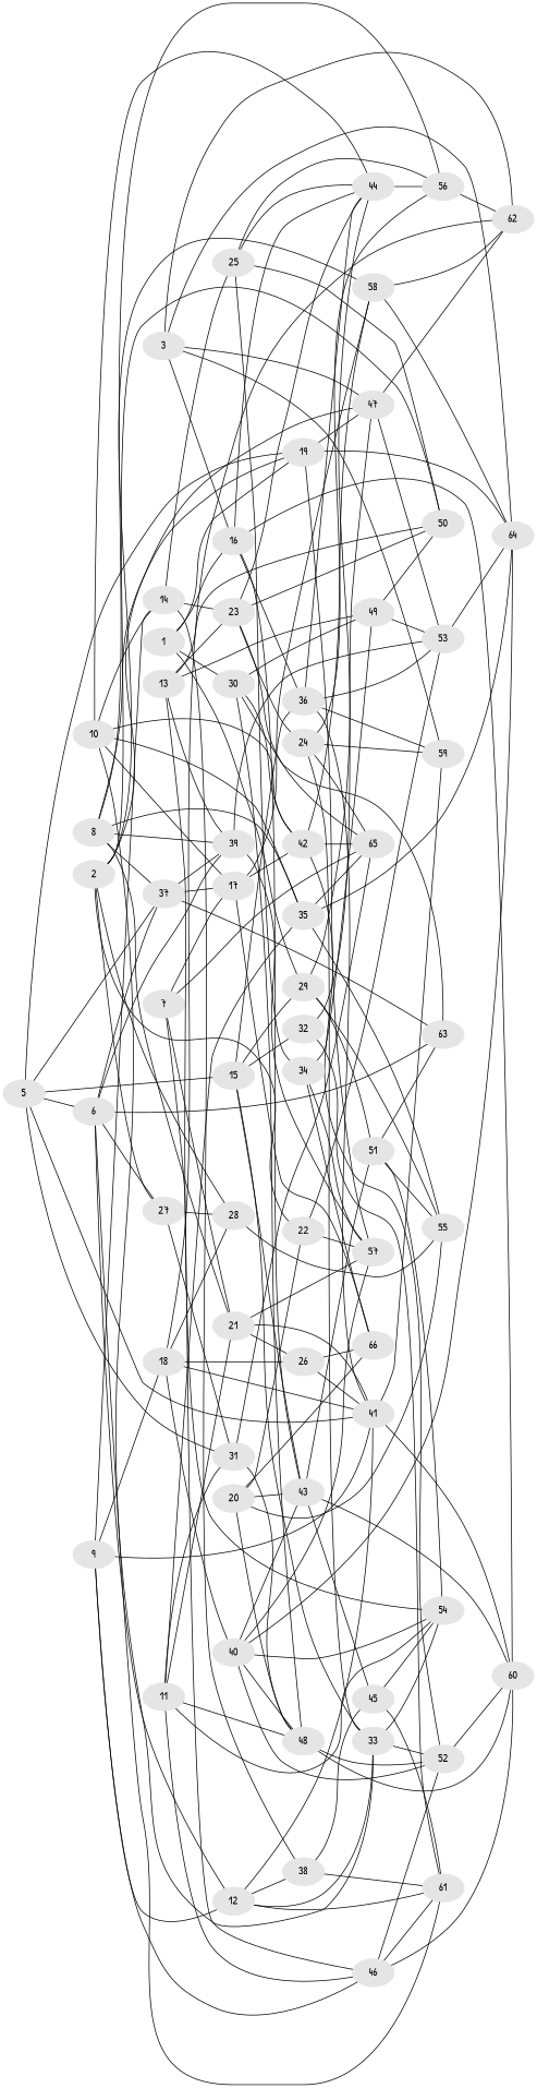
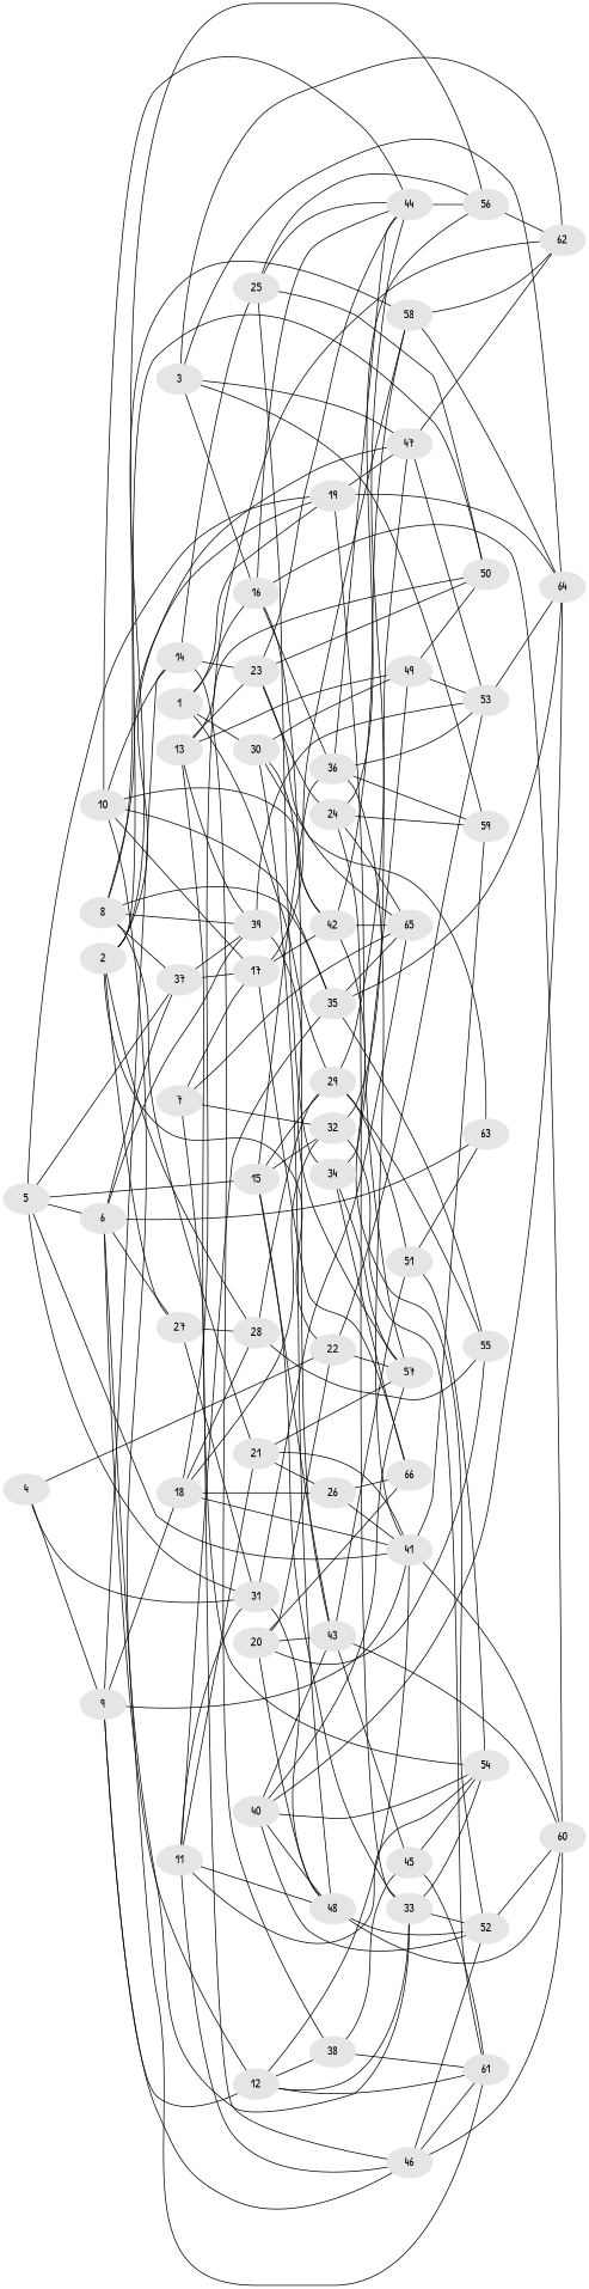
  graph {
    fontname="Patrick Hand"
    rankdir=LR
    node [color=gray90 fontname="Patrick Hand" style=filled]
    edge [fontname="Patrick Hand" weight=1.0]
    1
    16
    19
    29
    30
    44
    36
    43
    60
    47
    64
    57
    55
    51
    63
    42
    48
    49
    2
    22
    27
    28
    50
    58
    53
    31
    62
    3
    59
+   4
    9
    41
    12
    46
    14
    18
    65
    5
    6
    15
    37
    39
    61
    33
    32
    17
    38
    7
    21
    66
    26
    52
    8
    35
    56
    23
    25
    10
    54
    11
    45
    13
    24
    34
    20
    40
    1 -- 16
    1 -- 19
    1 -- 29
    1 -- 30
    16 -- 44
    16 -- 36
    16 -- 43
    16 -- 60
    19 -- 47
    19 -- 64
    19 -- 57
    29 -- 44
    29 -- 55
    29 -- 51
    30 -- 63
    30 -- 42
    30 -- 48
    30 -- 49 [weight=2.0]
    44 -- 56 [weight=2.0]
    36 -- 44
    36 -- 53
    36 -- 59
    36 -- 41
    43 -- 60
    43 -- 51
    43 -- 45
    47 -- 53
    47 -- 62
-   51 -- 55
    51 -- 63
    51 -- 54 [weight=2.0]
    42 -- 58
    42 -- 65
    42 -- 52
    48 -- 60
    48 -- 52
    49 -- 50
    49 -- 53
    2 -- 47
    2 -- 22
    2 -- 27
    2 -- 28
    2 -- 50
    2 -- 58
    22 -- 57
    22 -- 53
    27 -- 28
    27 -- 31
+   28 -- 29
    28 -- 55 [weight=2.0]
    58 -- 64
    58 -- 62
    53 -- 64
    31 -- 48
    31 -- 65
    3 -- 16
    3 -- 47
    3 -- 64
    3 -- 62 [weight=2.0]
    3 -- 59
+   4 -- 22 [weight=2.0]
+   4 -- 31
+   4 -- 9
    9 -- 41
    9 -- 12
    9 -- 46
    9 -- 14
    9 -- 18
    41 -- 60
    41 -- 59 [weight=2.0]
    12 -- 41
    12 -- 61
    12 -- 33
    12 -- 38
    46 -- 60
    46 -- 61
    46 -- 52
    14 -- 38 [weight=2.0]
    14 -- 23
    14 -- 25
    18 -- 28
    18 -- 62
    18 -- 41
-   18 -- 40
+   18 -- 32
    18 -- 26
    5 -- 19
    5 -- 31
    5 -- 41
    5 -- 6
    5 -- 15
    5 -- 37
    6 -- 63
    6 -- 27
    6 -- 12
    6 -- 37
    6 -- 39
    6 -- 61
    15 -- 29
    15 -- 36
    15 -- 43
    15 -- 33
    15 -- 32
-   37 -- 63
    37 -- 39
    37 -- 17
    39 -- 57
    39 -- 53
    33 -- 52
    33 -- 54
    32 -- 47
    32 -- 61
    17 -- 42
    17 -- 58
    17 -- 66 [weight=2.0]
    38 -- 61
    38 -- 45 [weight=2.0]
    7 -- 46
    7 -- 65
    7 -- 17
-   7 -- 21
+   7 -- 32
    21 -- 57
    21 -- 41
    21 -- 26
    26 -- 41
    26 -- 66 [weight=2.0]
    52 -- 60
    8 -- 19
    8 -- 37
    8 -- 39
    8 -- 21
    8 -- 35
    8 -- 56
    35 -- 64
    35 -- 55
    35 -- 65
    56 -- 62
    23 -- 44
    23 -- 50
    23 -- 65
    23 -- 24
    25 -- 44
    25 -- 50 [weight=2.0]
    25 -- 56
    25 -- 34
    10 -- 44
    10 -- 42
    10 -- 14
    10 -- 33
    10 -- 17
    10 -- 35
    11 -- 48
    11 -- 31
    11 -- 46
    11 -- 21
    11 -- 35
    11 -- 54
    45 -- 61
    45 -- 54
    13 -- 49
    13 -- 50
    13 -- 39
    13 -- 23
    13 -- 54 [weight=2.0]
    24 -- 59 [weight=2.0]
    24 -- 65
    24 -- 33
    24 -- 56
    34 -- 57
    34 -- 49
    34 -- 66
    20 -- 43 [weight=2.0]
    20 -- 55
    20 -- 48
    20 -- 22
    20 -- 66
    40 -- 43
    40 -- 64
    40 -- 57
    40 -- 48
    40 -- 52
    40 -- 54
  }
